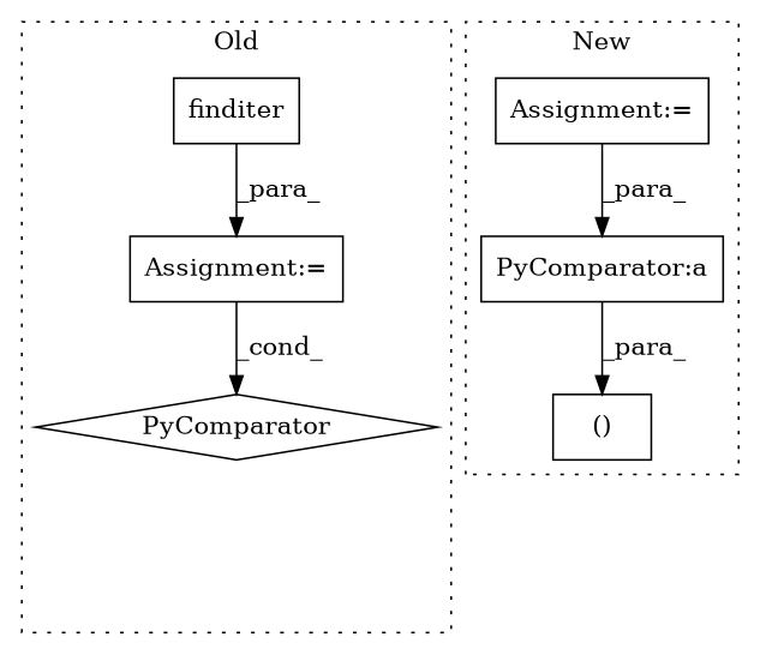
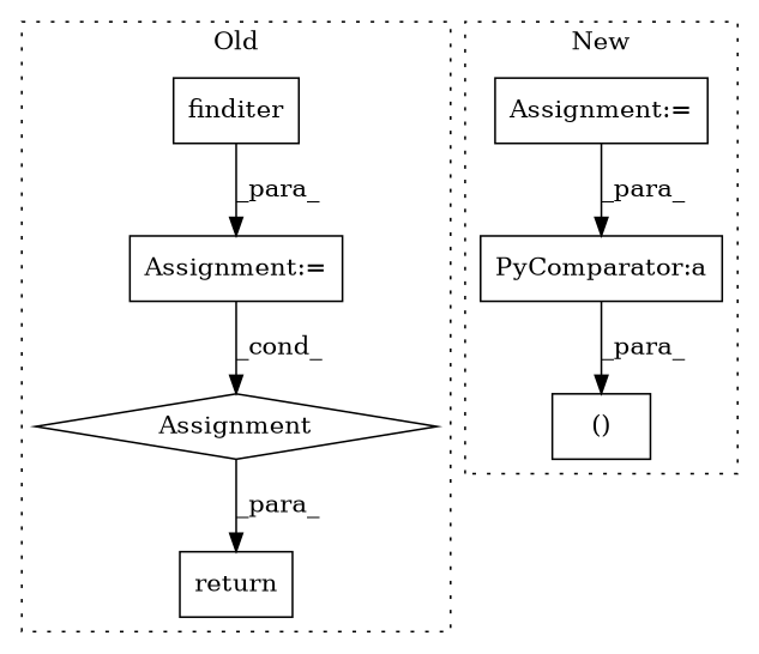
  digraph {
    node [a=7 shape=box]
    n1 [a=32 l="9,1" label=finditer s="4138,4173"]
    n2 [l=55 label="Assignment:=" s=4128]
-   n3 [a=113 l=28 label=PyComparator s=4348 shape=diamond]
+   n3 [a=113 l=28 label=Assignment s=4348 shape=diamond]
+   n4 [a=41 l=7 label=return s=4429]
    n5 [a=106 l=18 label="()" s=4684]
    n6 [l=1 label="Assignment:=" s=4597]
    n7 [a=27 l=3 label="PyComparator:a" s=4637]
    subgraph cluster_1 {
      label=Old
      style=dotted
      n1
      n2
      n3
+     n4
    }
    subgraph cluster_2 {
      label=New
      style=dotted
      n5
      n6
      n7
    }
    n1 -> n2 [label=_para_]
    n2 -> n3 [label=_cond_]
+   n3 -> n4 [label=_para_]
    n6 -> n7 [label=_para_]
    n7 -> n5 [label=_para_]
  }
